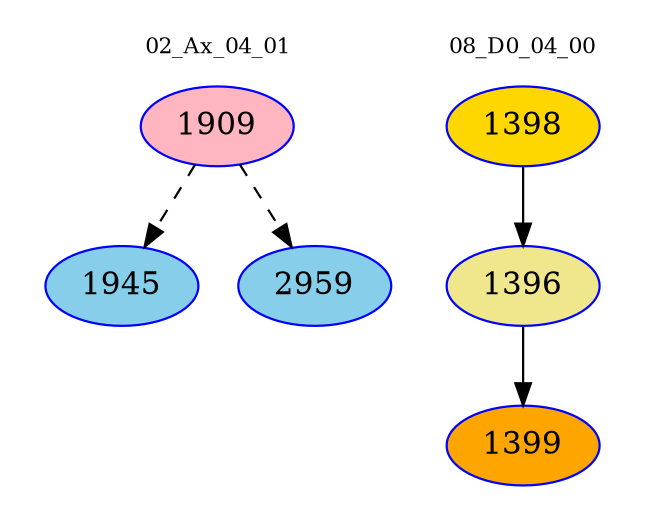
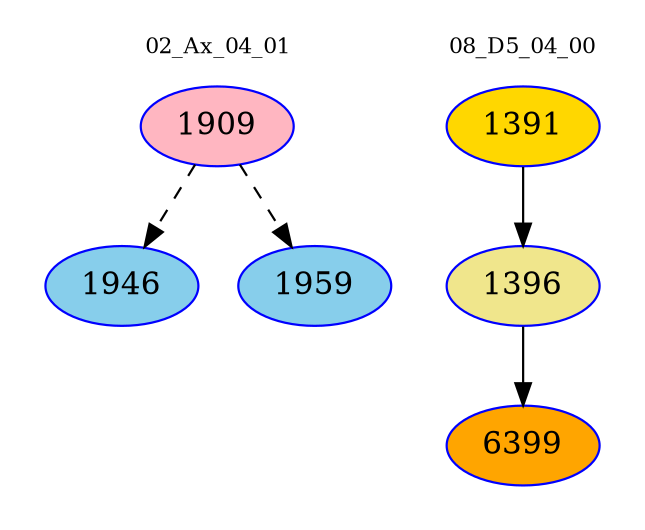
  digraph {
    node [color=blue fillcolor=skyblue style=filled]
    edge [color=black style=dashed]
    n1 [fillcolor=lightpink label=1909]
-   n2 [label=1945]
-   n3 [label=2959]
+   n2 [label=1946]
+   n3 [label=1959]
    n4 [fillcolor=khaki label=1396]
-   n5 [fillcolor=gold label=1398]
-   n6 [fillcolor=orange label=1399]
+   n5 [fillcolor=gold label=1391]
+   n6 [fillcolor=orange label=6399]
    subgraph cluster_1 {
      color=white
      fontsize=10
      label="02_Ax_04_01"
      n1
      n2
      n3
    }
    subgraph cluster_2 {
      color=white
      fontsize=10
-     label="08_D0_04_00"
+     label="08_D5_04_00"
      n4
      n5
      n6
    }
    n1 -> n2
    n1 -> n3
    n4 -> n6 [style=solid]
    n5 -> n4 [style=solid]
  }
